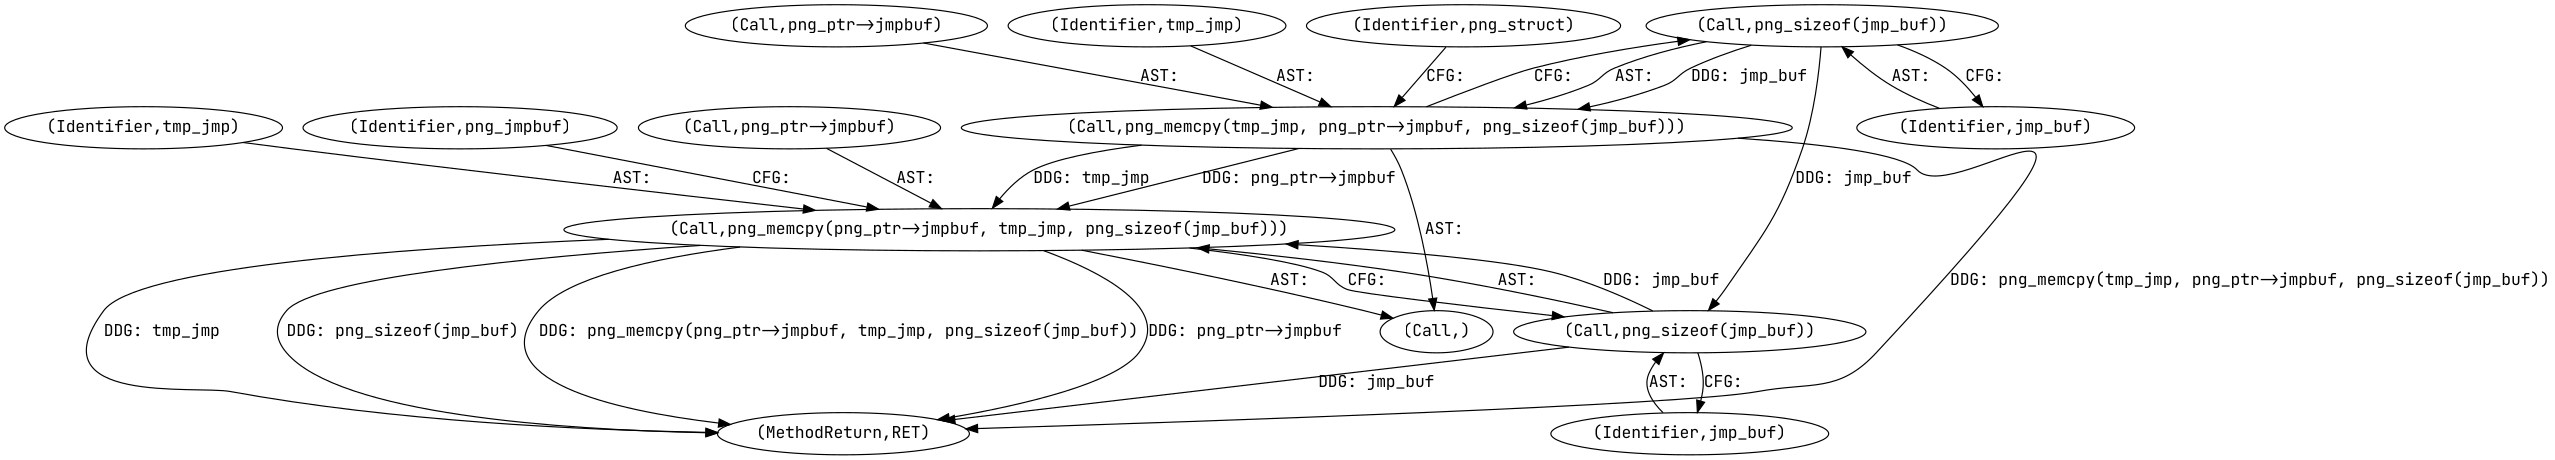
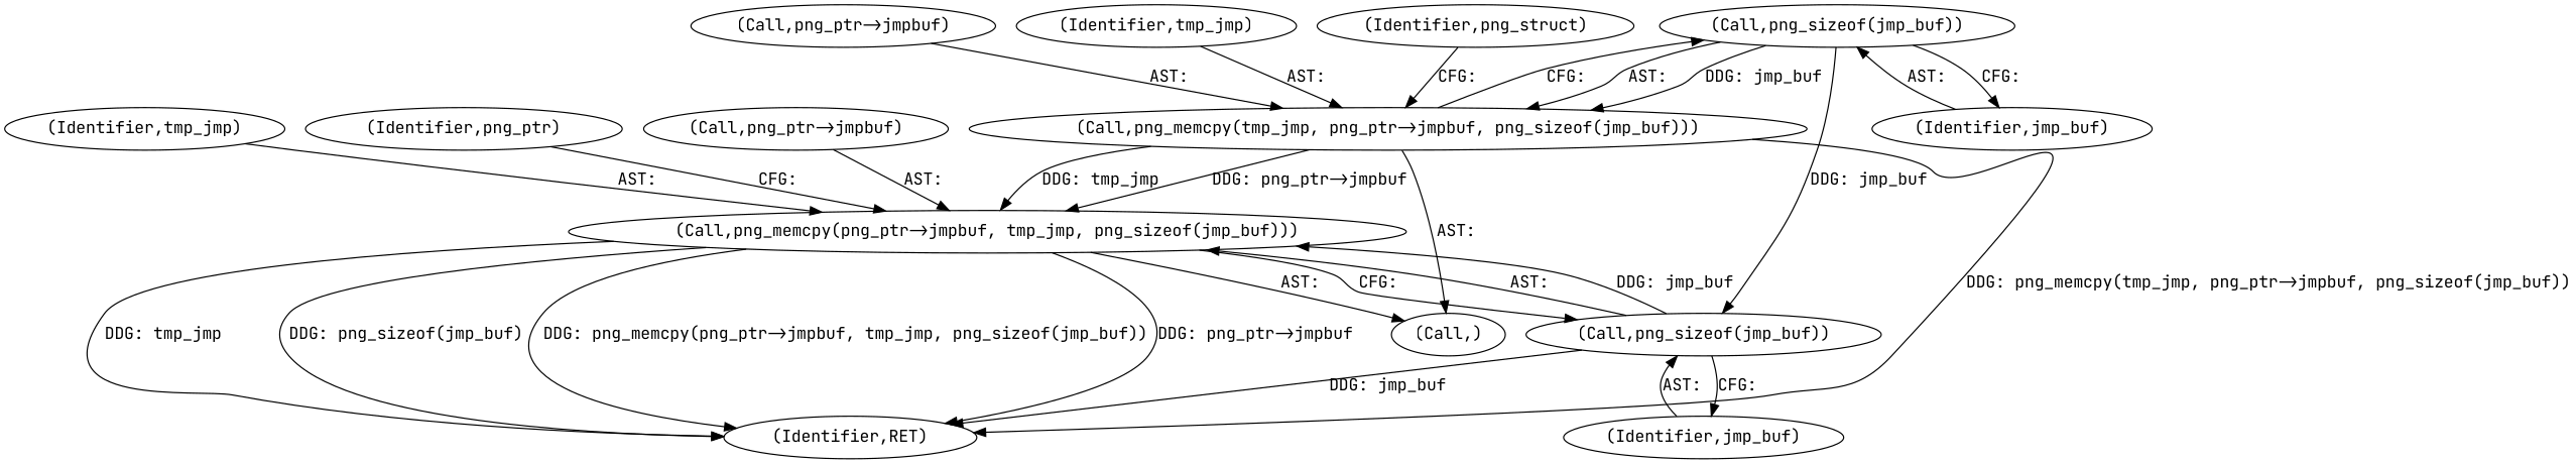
  digraph {
    fontname="JetBrains Mono"
    node [fontname="JetBrains Mono"]
    edge [fontname="JetBrains Mono"]
    n1 [label="(Call,png_sizeof(jmp_buf))"]
    n2 [label="(Call,png_memcpy(tmp_jmp, png_ptr->jmpbuf, png_sizeof(jmp_buf)))"]
    n3 [label="(Call,png_sizeof(jmp_buf))"]
    n4 [label="(Identifier,jmp_buf)"]
    n5 [label="(Call,png_memcpy(png_ptr->jmpbuf, tmp_jmp, png_sizeof(jmp_buf)))"]
-   n6 [label="(MethodReturn,RET)"]
+   n6 [label="(Identifier,RET)"]
    n7 [label="(Call,)"]
    n8 [label="(Identifier,jmp_buf)"]
    n9 [label="(Call,png_ptr->jmpbuf)"]
    n10 [label="(Identifier,tmp_jmp)"]
    n11 [label="(Call,png_ptr->jmpbuf)"]
    n12 [label="(Identifier,tmp_jmp)"]
    n13 [label="(Identifier,png_struct)"]
-   n14 [label="(Identifier,png_jmpbuf)"]
+   n14 [label="(Identifier,png_ptr)"]
    n1 -> n2 [label="AST: "]
    n1 -> n2 [label="DDG: jmp_buf"]
    n1 -> n3 [label="DDG: jmp_buf"]
    n1 -> n4 [label="CFG: "]
    n2 -> n1 [label="CFG: "]
    n2 -> n5 [label="DDG: png_ptr->jmpbuf"]
    n2 -> n5 [label="DDG: tmp_jmp"]
    n2 -> n6 [label="DDG: png_memcpy(tmp_jmp, png_ptr->jmpbuf, png_sizeof(jmp_buf))"]
    n2 -> n7 [label="AST: "]
    n3 -> n5 [label="AST: "]
    n3 -> n5 [label="DDG: jmp_buf"]
    n3 -> n6 [label="DDG: jmp_buf"]
    n3 -> n8 [label="CFG: "]
    n4 -> n1 [label="AST: "]
    n5 -> n3 [label="CFG: "]
    n5 -> n6 [label="DDG: tmp_jmp"]
    n5 -> n6 [label="DDG: png_memcpy(png_ptr->jmpbuf, tmp_jmp, png_sizeof(jmp_buf))"]
    n5 -> n6 [label="DDG: png_ptr->jmpbuf"]
    n5 -> n6 [label="DDG: png_sizeof(jmp_buf)"]
    n5 -> n7 [label="AST: "]
    n8 -> n3 [label="AST: "]
    n9 -> n2 [label="AST: "]
    n10 -> n5 [label="AST: "]
    n11 -> n5 [label="AST: "]
    n12 -> n2 [label="AST: "]
    n13 -> n2 [label="CFG: "]
    n14 -> n5 [label="CFG: "]
  }
